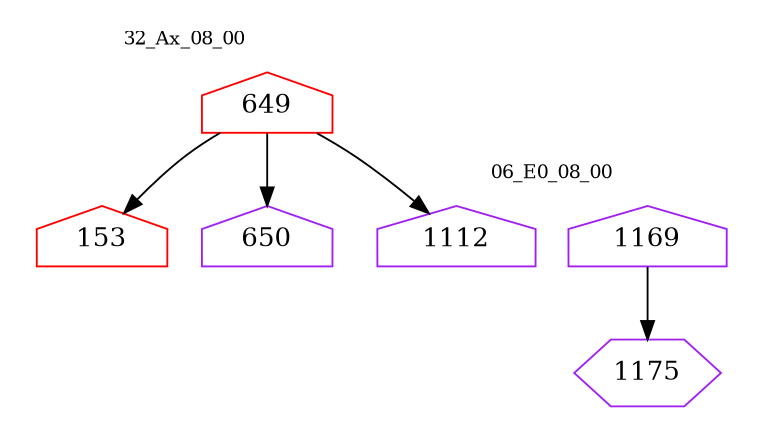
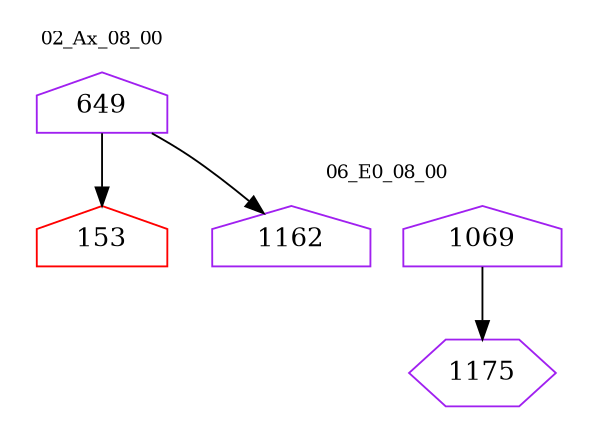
  digraph {
    node [color=purple shape=house]
    edge [color=black]
-   n1 [color=red label=649]
+   n1 [label=649]
    n2 [color=red label=153]
-   n3 [label=650]
-   n4 [label=1169]
-   n5 [label=1112]
+   n4 [label=1069]
+   n5 [label=1162]
    n6 [label=1175 shape=hexagon]
    subgraph cluster_1 {
      color=white
      fontsize=10
-     label="32_Ax_08_00"
+     label="02_Ax_08_00"
      n1
      n2
-     n3
    }
    subgraph cluster_2 {
      color=white
      fontsize=10
      label="06_E0_08_00"
      n4
      n5
      n6
    }
    n1 -> n2
-   n1 -> n3
    n1 -> n5
    n4 -> n6
  }
